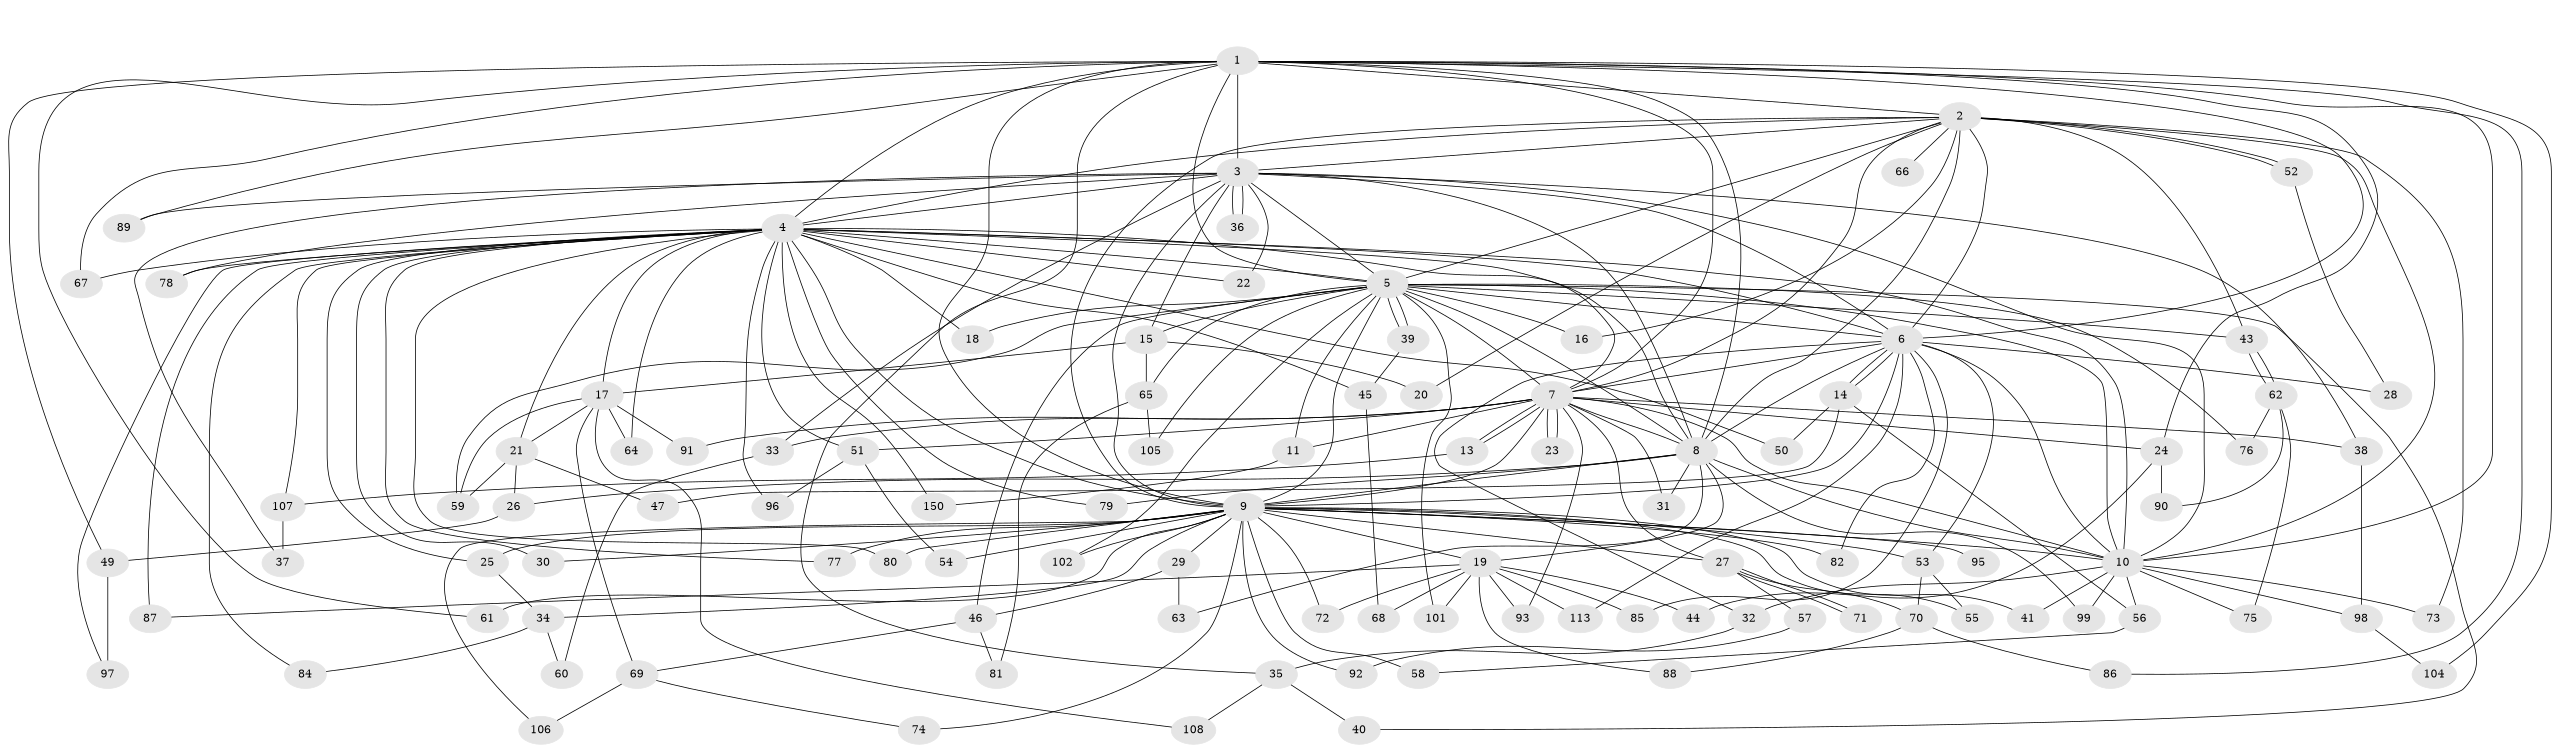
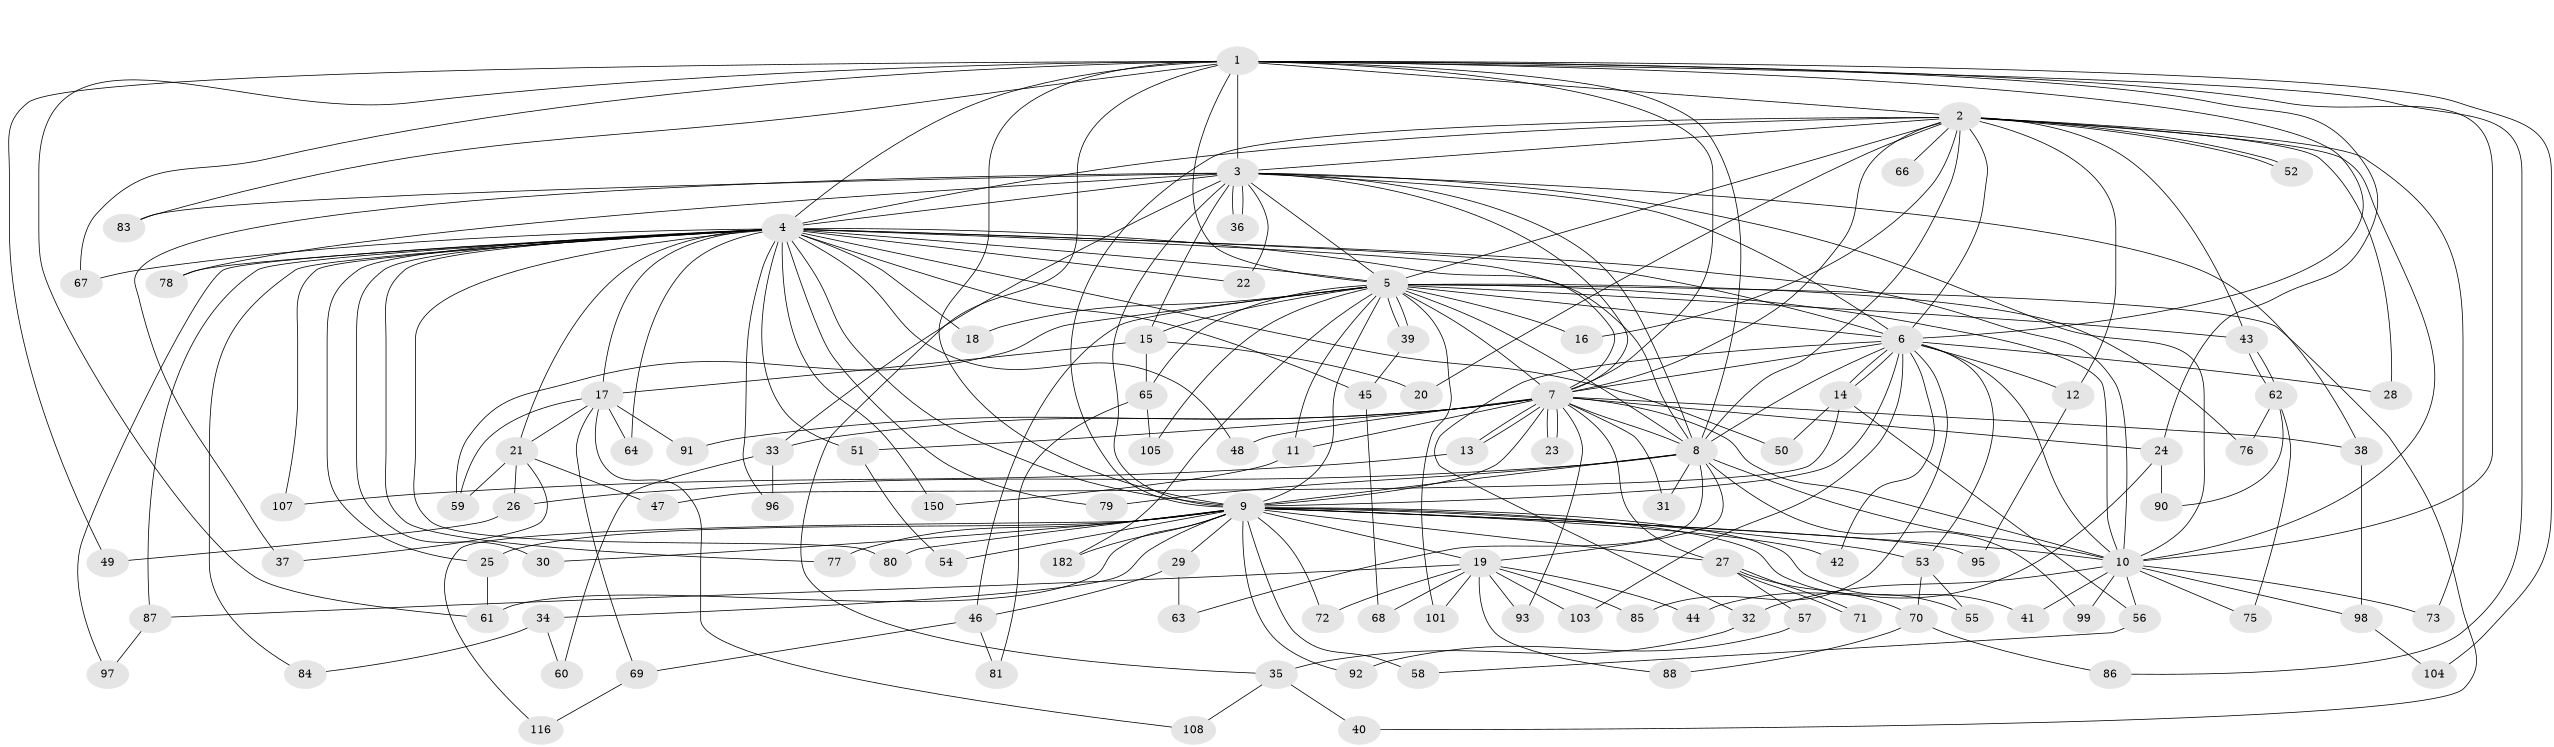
  graph {
    node [color=gray90 style=filled]
    1
    2
    3
    4
    5
    6
    7
    8
    9
    10
    24
    35
    49
    61
    67
-   83 [label=89]
+   83
    86
    104
+   12
    16
    20
    28
    43
    52
    66
    73
    15
    22
    33
    36
    37
    38
    78
    17
    18
    21
    25
    30
    45
+   48
    50
    51
    64
    77
    79
    80
    84
    87
    96
    97
    n51 [label=150]
    107
    11
    39
    40
    46
    59
    65
    76
    101
-   102
+   102 [label=182]
    105
    14
    32
-   42 [label=82]
+   42
    53
    85
-   103 [label=113]
+   103
    13
    23
    27
    31
    91
    93
    19
    26
    63
    99
    29
    34
    41
    54
    55
    58
    72
-   74
    92
    95
-   106
+   106 [label=116]
    56
    75
    98
    44
    90
    108
    62
    60
    69
    47
    68
    81
    70
    57
    71
    88
    1 -- 2
    1 -- 3
    1 -- 4
    1 -- 5
    1 -- 6
    1 -- 7
    1 -- 8
    1 -- 9
    1 -- 10
    1 -- 24
    1 -- 35
    1 -- 49
    1 -- 61
    1 -- 67
    1 -- 83
    1 -- 86
    1 -- 104
    2 -- 3
    2 -- 4
    2 -- 5
    2 -- 6
    2 -- 7
    2 -- 8
    2 -- 9
    2 -- 10
+   2 -- 12
    2 -- 16
    2 -- 20
-   52 -- 28
+   2 -- 28
    2 -- 43
    2 -- 52
    2 -- 52
    2 -- 66
    2 -- 73
    3 -- 4
    3 -- 5
    3 -- 6
+   3 -- 7
    3 -- 8
    3 -- 9
    3 -- 10
    3 -- 83
    3 -- 15
    3 -- 22
    3 -- 33
    3 -- 36
    3 -- 36
    3 -- 37
    3 -- 38
    3 -- 78
    4 -- 5
    4 -- 6
    4 -- 7
    4 -- 8
    4 -- 9
    4 -- 10
    4 -- 67
    4 -- 22
    4 -- 78
    4 -- 17
    4 -- 18
    4 -- 21
    4 -- 25
    4 -- 30
    4 -- 45
+   4 -- 48
    4 -- 50
    4 -- 51
    4 -- 64
    4 -- 77
    4 -- 79
    4 -- 80
    4 -- 84
    4 -- 87
    4 -- 96
    4 -- 97
    4 -- n51
    4 -- 107
    5 -- 6
    5 -- 7
    5 -- 8
    5 -- 9
    5 -- 10
    5 -- 16
    5 -- 43
    5 -- 15
    5 -- 18
    5 -- 11
    5 -- 39
    5 -- 39
    5 -- 40
    5 -- 46
    5 -- 59
    5 -- 65
    5 -- 76
    5 -- 101
    5 -- 102
    5 -- 105
    6 -- 7
    6 -- 8
    6 -- 9
    6 -- 10
+   6 -- 12
    6 -- 28
    6 -- 14
    6 -- 14
    6 -- 32
    6 -- 42
    6 -- 53
    6 -- 85
    6 -- 103
    7 -- 8
    7 -- 9
    7 -- 10
    7 -- 24
    7 -- 33
    7 -- 38
+   7 -- 48
    7 -- 51
    7 -- 11
    7 -- 13
    7 -- 13
    7 -- 23
    7 -- 23
    7 -- 27
    7 -- 31
    7 -- 91
    7 -- 93
    8 -- 9
    8 -- 10
    8 -- 79
    8 -- 31
    8 -- 19
    8 -- 26
    8 -- 63
    8 -- 99
    9 -- 10
    9 -- 61
    9 -- 25
    9 -- 30
    9 -- 77
    9 -- 80
    9 -- 102
    9 -- 42
    9 -- 53
    9 -- 27
    9 -- 19
    9 -- 29
    9 -- 34
    9 -- 41
    9 -- 54
    9 -- 55
    9 -- 58
    9 -- 72
-   9 -- 74
    9 -- 92
    9 -- 95
    9 -- 106
    10 -- 73
    10 -- 32
    10 -- 99
    10 -- 41
    10 -- 56
    10 -- 75
    10 -- 98
    24 -- 44
    24 -- 90
    35 -- 40
    35 -- 108
+   12 -- 95
    43 -- 62
    43 -- 62
    15 -- 20
    15 -- 17
    15 -- 65
-   51 -- 96
+   33 -- 96
    33 -- 60
    38 -- 98
    17 -- 21
    17 -- 64
    17 -- 59
    17 -- 91
    17 -- 108
    17 -- 69
-   107 -- 37
+   21 -- 37
    21 -- 59
    21 -- 26
    21 -- 47
-   25 -- 34
+   25 -- 61
    45 -- 68
    51 -- 54
-   49 -- 97
+   87 -- 97
    11 -- n51
    39 -- 45
    46 -- 69
    46 -- 81
    65 -- 105
    65 -- 81
    14 -- 50
    14 -- 56
    14 -- 47
    32 -- 35
    53 -- 55
    53 -- 70
    13 -- 107
    27 -- 70
    27 -- 57
    27 -- 71
    27 -- 71
    19 -- 87
    19 -- 101
    19 -- 85
    19 -- 103
    19 -- 93
    19 -- 72
    19 -- 44
    19 -- 68
    19 -- 88
    26 -- 49
    29 -- 46
    29 -- 63
    34 -- 84
    34 -- 60
    56 -- 58
    98 -- 104
    62 -- 76
    62 -- 75
    62 -- 90
-   69 -- 74
    69 -- 106
    70 -- 86
    70 -- 88
    57 -- 92
  }
